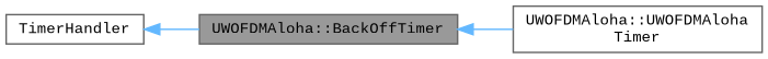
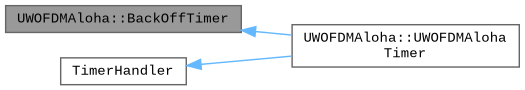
  digraph {
    fontname="Liberation Mono"
    rankdir=LR
    node [color=gray40 fillcolor=white fontname="Liberation Mono" fontsize=10 shape=box style=filled]
    edge [color=steelblue1 dir=back fontname="Liberation Mono" fontsize=10 labelfontname=Helvetica labelfontsize=10 style=solid]
    n1 [fillcolor=grey60 fontcolor=black height=0.2 label="UWOFDMAloha::BackOffTimer" width=0.4]
    n2 [height=0.2 label="UWOFDMAloha::UWOFDMAloha\lTimer" width=0.4]
    n3 [height=0.2 label=TimerHandler width=0.4]
    n1 -> n2
-   n3 -> n1
+   n3 -> n2
  }
